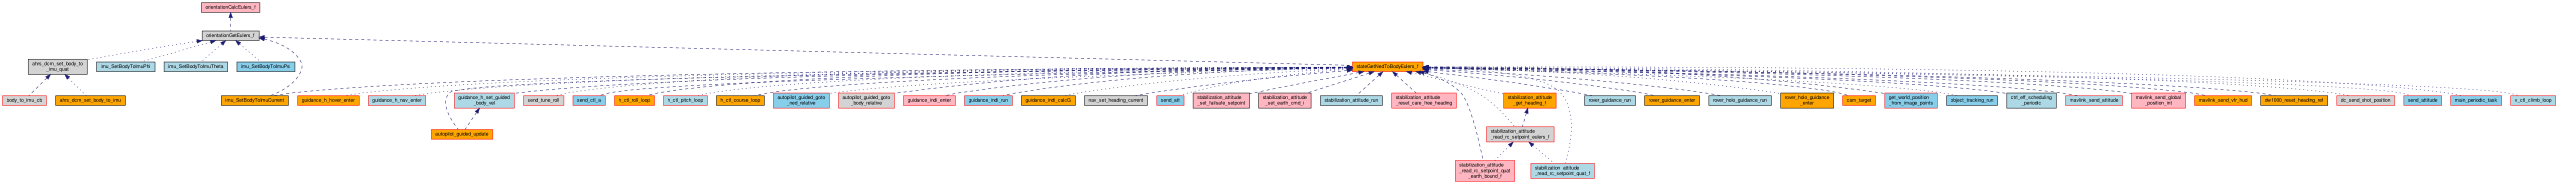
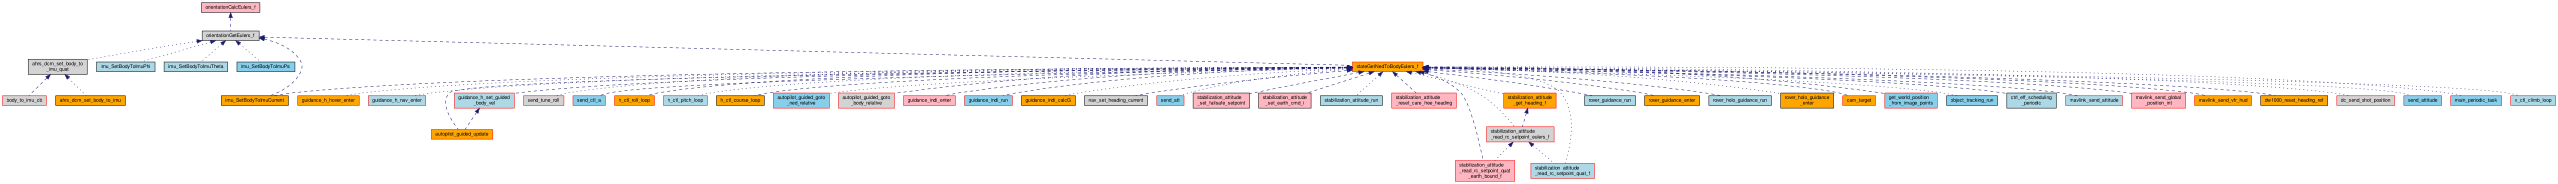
  digraph {
    rankdir=TB
    node [color=red fillcolor=orange fontname=FreeSans fontsize=10 shape=record style=filled]
    edge [color=midnightblue dir=back fontname=FreeSans fontsize=10 labelfontname=FreeSans labelfontsize=10 style=dashed]
    n1 [color=black fillcolor=lightpink fontcolor=black height=0.2 label=orientationCalcEulers_f width=0.4]
    n2 [color=black fillcolor=lightgrey height=0.2 label=orientationGetEulers_f width=0.4]
    n3 [color=black fillcolor=lightgrey height=0.2 label="ahrs_dcm_set_body_to\l_imu_quat" width=0.4]
    n4 [color=black fillcolor=lightblue height=0.2 label=imu_SetBodyToImuPhi width=0.4]
    n5 [color=black fillcolor=lightblue height=0.2 label=imu_SetBodyToImuTheta width=0.4]
    n6 [color=black fillcolor=skyblue height=0.2 label=imu_SetBodyToImuPsi width=0.4]
    n7 [color=black height=0.2 label=imu_SetBodyToImuCurrent width=0.4]
    n8 [height=0.2 label=stateGetNedToBodyEulers_f width=0.4]
    n9 [color=black height=0.2 label=ahrs_dcm_set_body_to_imu width=0.4]
    n10 [fillcolor=lightgrey height=0.2 label=body_to_imu_cb width=0.4]
    n11 [fillcolor=skyblue height=0.2 label=send_attitude width=0.4]
    n12 [fillcolor=skyblue height=0.2 label=main_periodic_task width=0.4]
    n13 [fillcolor=lightblue height=0.2 label=v_ctl_climb_loop width=0.4]
    n14 [height=0.2 label=guidance_h_hover_enter width=0.4]
    n15 [fillcolor=lightblue height=0.2 label=guidance_h_nav_enter width=0.4]
    n16 [fillcolor=lightblue height=0.2 label="guidance_h_set_guided\l_body_vel" width=0.4]
    n17 [height=0.2 label=autopilot_guided_update width=0.4]
    n18 [fillcolor=lightgrey height=0.2 label=send_tune_roll width=0.4]
    n19 [fillcolor=skyblue height=0.2 label=send_ctl_a width=0.4]
    n20 [height=0.2 label=h_ctl_roll_loop width=0.4]
    n21 [fillcolor=lightblue height=0.2 label=h_ctl_pitch_loop width=0.4]
    n22 [color=black height=0.2 label=h_ctl_course_loop width=0.4]
    n23 [fillcolor=skyblue height=0.2 label="autopilot_guided_goto\l_ned_relative" width=0.4]
    n24 [fillcolor=lightgrey height=0.2 label="autopilot_guided_goto\l_body_relative" width=0.4]
    n25 [fillcolor=lightpink height=0.2 label=guidance_indi_enter width=0.4]
    n26 [fillcolor=skyblue height=0.2 label=guidance_indi_run width=0.4]
    n27 [color=black height=0.2 label=guidance_indi_calcG width=0.4]
    n28 [color=black fillcolor=lightgrey height=0.2 label=nav_set_heading_current width=0.4]
    n29 [fillcolor=skyblue height=0.2 label=send_att width=0.4]
    n30 [color=black fillcolor=lightpink height=0.2 label="stabilization_attitude\l_set_failsafe_setpoint" width=0.4]
    n31 [color=black fillcolor=lightpink height=0.2 label="stabilization_attitude\l_set_earth_cmd_i" width=0.4]
    n32 [color=black fillcolor=lightblue height=0.2 label=stabilization_attitude_run width=0.4]
    n33 [fillcolor=lightpink height=0.2 label="stabilization_attitude\l_reset_care_free_heading" width=0.4]
    n34 [height=0.2 label="stabilization_attitude\l_get_heading_f" width=0.4]
    n35 [fillcolor=lightgrey height=0.2 label="stabilization_attitude\l_read_rc_setpoint_eulers_f" width=0.4]
    n36 [fillcolor=lightpink height=0.2 label="stabilization_attitude\l_read_rc_setpoint_quat\l_earth_bound_f" width=0.4]
    n37 [fillcolor=lightblue height=0.2 label="stabilization_attitude\l_read_rc_setpoint_quat_f" width=0.4]
    n38 [color=black fillcolor=lightblue height=0.2 label=rover_guidance_run width=0.4]
    n39 [color=black height=0.2 label=rover_guidance_enter width=0.4]
    n40 [color=black fillcolor=lightblue height=0.2 label=rover_holo_guidance_run width=0.4]
    n41 [color=black height=0.2 label="rover_holo_guidance\l_enter" width=0.4]
    n42 [height=0.2 label=cam_target width=0.4]
    n43 [fillcolor=skyblue height=0.2 label="get_world_position\l_from_image_points" width=0.4]
    n44 [color=black fillcolor=skyblue height=0.2 label=object_tracking_run width=0.4]
    n45 [color=black fillcolor=lightblue height=0.2 label="ctrl_eff_scheduling\l_periodic" width=0.4]
    n46 [fillcolor=lightblue height=0.2 label=mavlink_send_attitude width=0.4]
    n47 [fillcolor=lightpink height=0.2 label="mavlink_send_global\l_position_int" width=0.4]
    n48 [height=0.2 label=mavlink_send_vfr_hud width=0.4]
    n49 [color=black height=0.2 label=dw1000_reset_heading_ref width=0.4]
    n50 [fillcolor=lightgrey height=0.2 label=dc_send_shot_position width=0.4]
    n1 -> n2
    n2 -> n3 [style=dotted]
    n2 -> n4 [style=dotted]
    n2 -> n5 [style=dotted]
    n2 -> n6 [style=dotted]
    n2 -> n7
    n2 -> n8
    n3 -> n9 [style=dotted]
    n3 -> n10
    n8 -> n7
    n8 -> n11 [style=dotted]
    n8 -> n12 [style=dotted]
    n8 -> n13 [style=dotted]
    n8 -> n14 [style=dotted]
    n8 -> n15 [style=dotted]
    n8 -> n16
    n8 -> n17
    n8 -> n18 [style=dotted]
    n8 -> n19
    n8 -> n20
    n8 -> n21 [style=dotted]
    n8 -> n22
    n8 -> n23 [style=dotted]
    n8 -> n24
    n8 -> n25
    n8 -> n26
    n8 -> n27 [style=dotted]
    n8 -> n28
    n8 -> n29 [style=dotted]
    n8 -> n30
    n8 -> n31
-   n8 -> n32
+   n8 -> n32 [style=dotted]
    n8 -> n33
    n8 -> n34 [style=dotted]
    n8 -> n35 [style=dotted]
    n8 -> n36
    n8 -> n37 [style=dotted]
    n8 -> n38
    n8 -> n39
    n8 -> n40
    n8 -> n41 [style=dotted]
    n8 -> n42
    n8 -> n43
    n8 -> n44 [style=dotted]
    n8 -> n45
    n8 -> n46
    n8 -> n47
    n8 -> n48
    n8 -> n49
    n8 -> n50 [style=dotted]
    n16 -> n17
    n34 -> n35
    n35 -> n36 [style=dotted]
    n35 -> n37 [style=dotted]
  }
